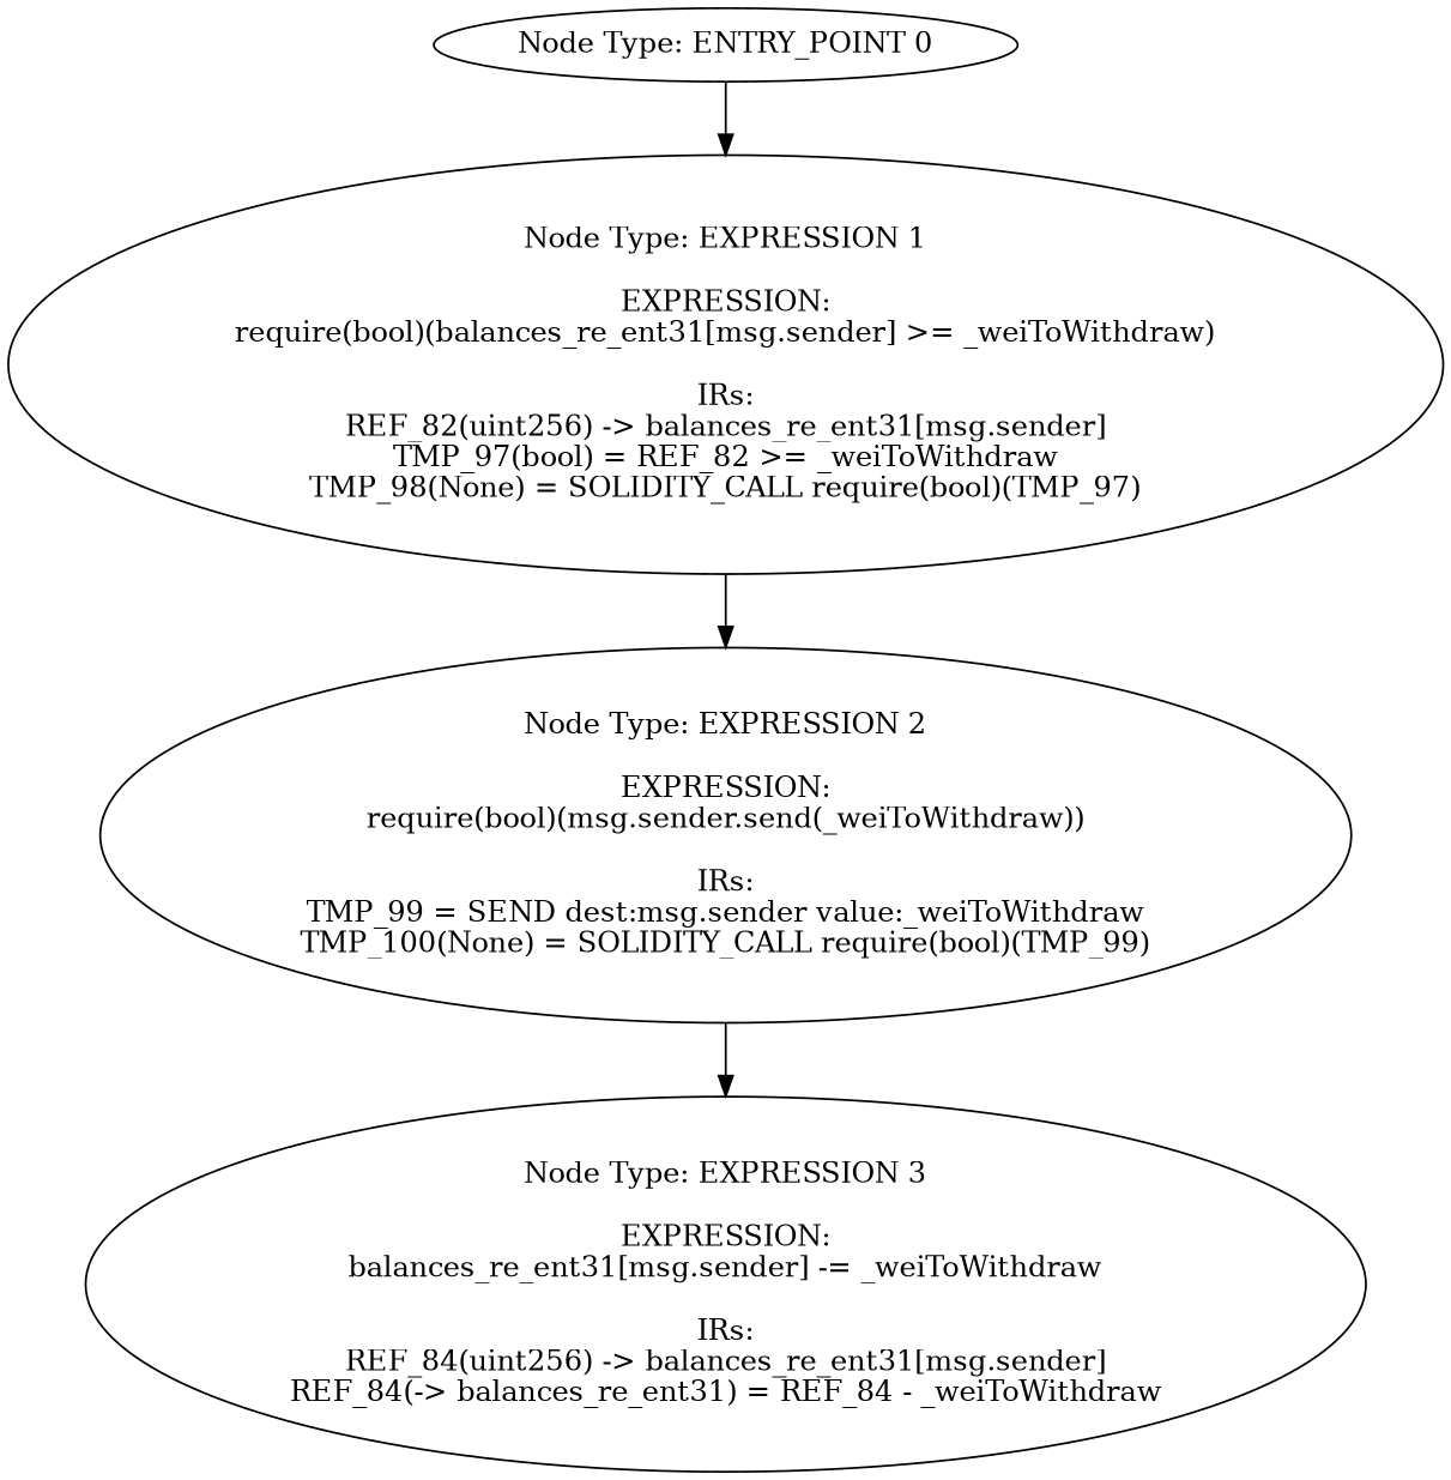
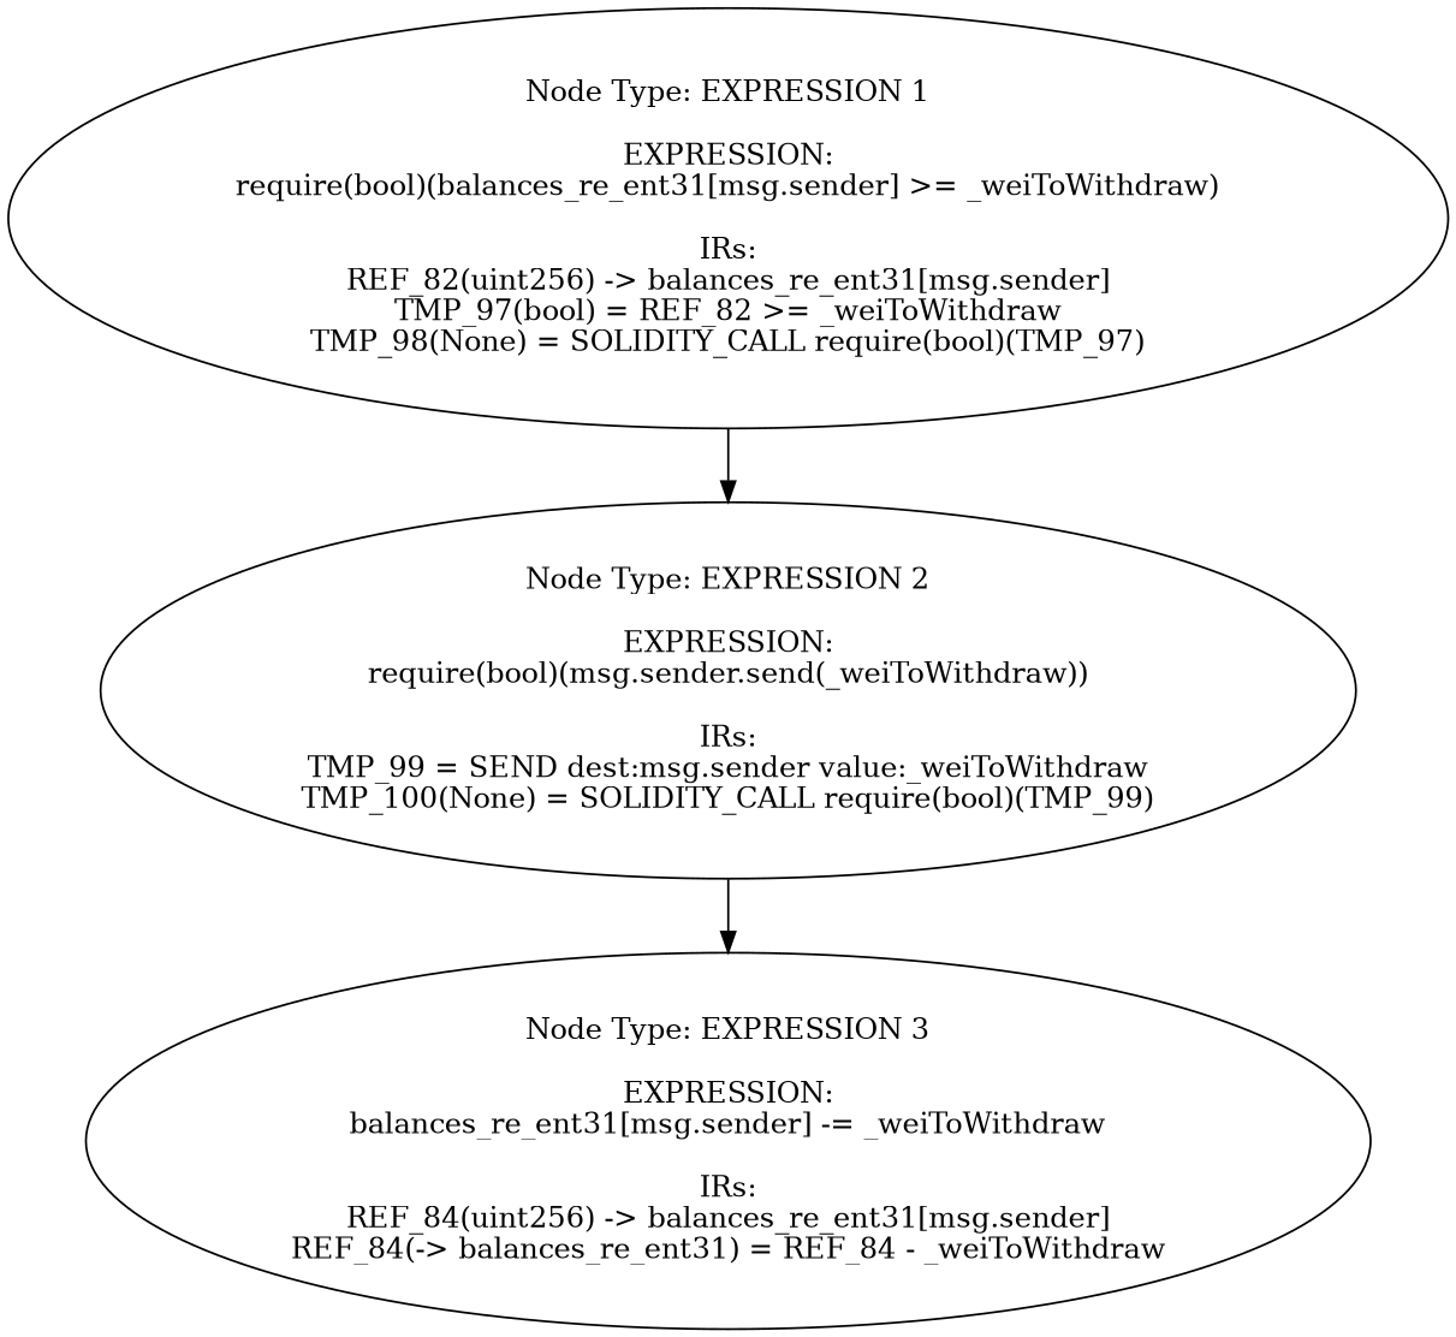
  digraph {
-   n1 [label="Node Type: ENTRY_POINT 0\n"]
    n2 [label="Node Type: EXPRESSION 1\n\nEXPRESSION:\nrequire(bool)(balances_re_ent31[msg.sender] >= _weiToWithdraw)\n\nIRs:\nREF_82(uint256) -> balances_re_ent31[msg.sender]\nTMP_97(bool) = REF_82 >= _weiToWithdraw\nTMP_98(None) = SOLIDITY_CALL require(bool)(TMP_97)"]
    n3 [label="Node Type: EXPRESSION 2\n\nEXPRESSION:\nrequire(bool)(msg.sender.send(_weiToWithdraw))\n\nIRs:\nTMP_99 = SEND dest:msg.sender value:_weiToWithdraw\nTMP_100(None) = SOLIDITY_CALL require(bool)(TMP_99)"]
    n4 [label="Node Type: EXPRESSION 3\n\nEXPRESSION:\nbalances_re_ent31[msg.sender] -= _weiToWithdraw\n\nIRs:\nREF_84(uint256) -> balances_re_ent31[msg.sender]\nREF_84(-> balances_re_ent31) = REF_84 - _weiToWithdraw"]
-   n1 -> n2
    n2 -> n3
    n3 -> n4
  }
